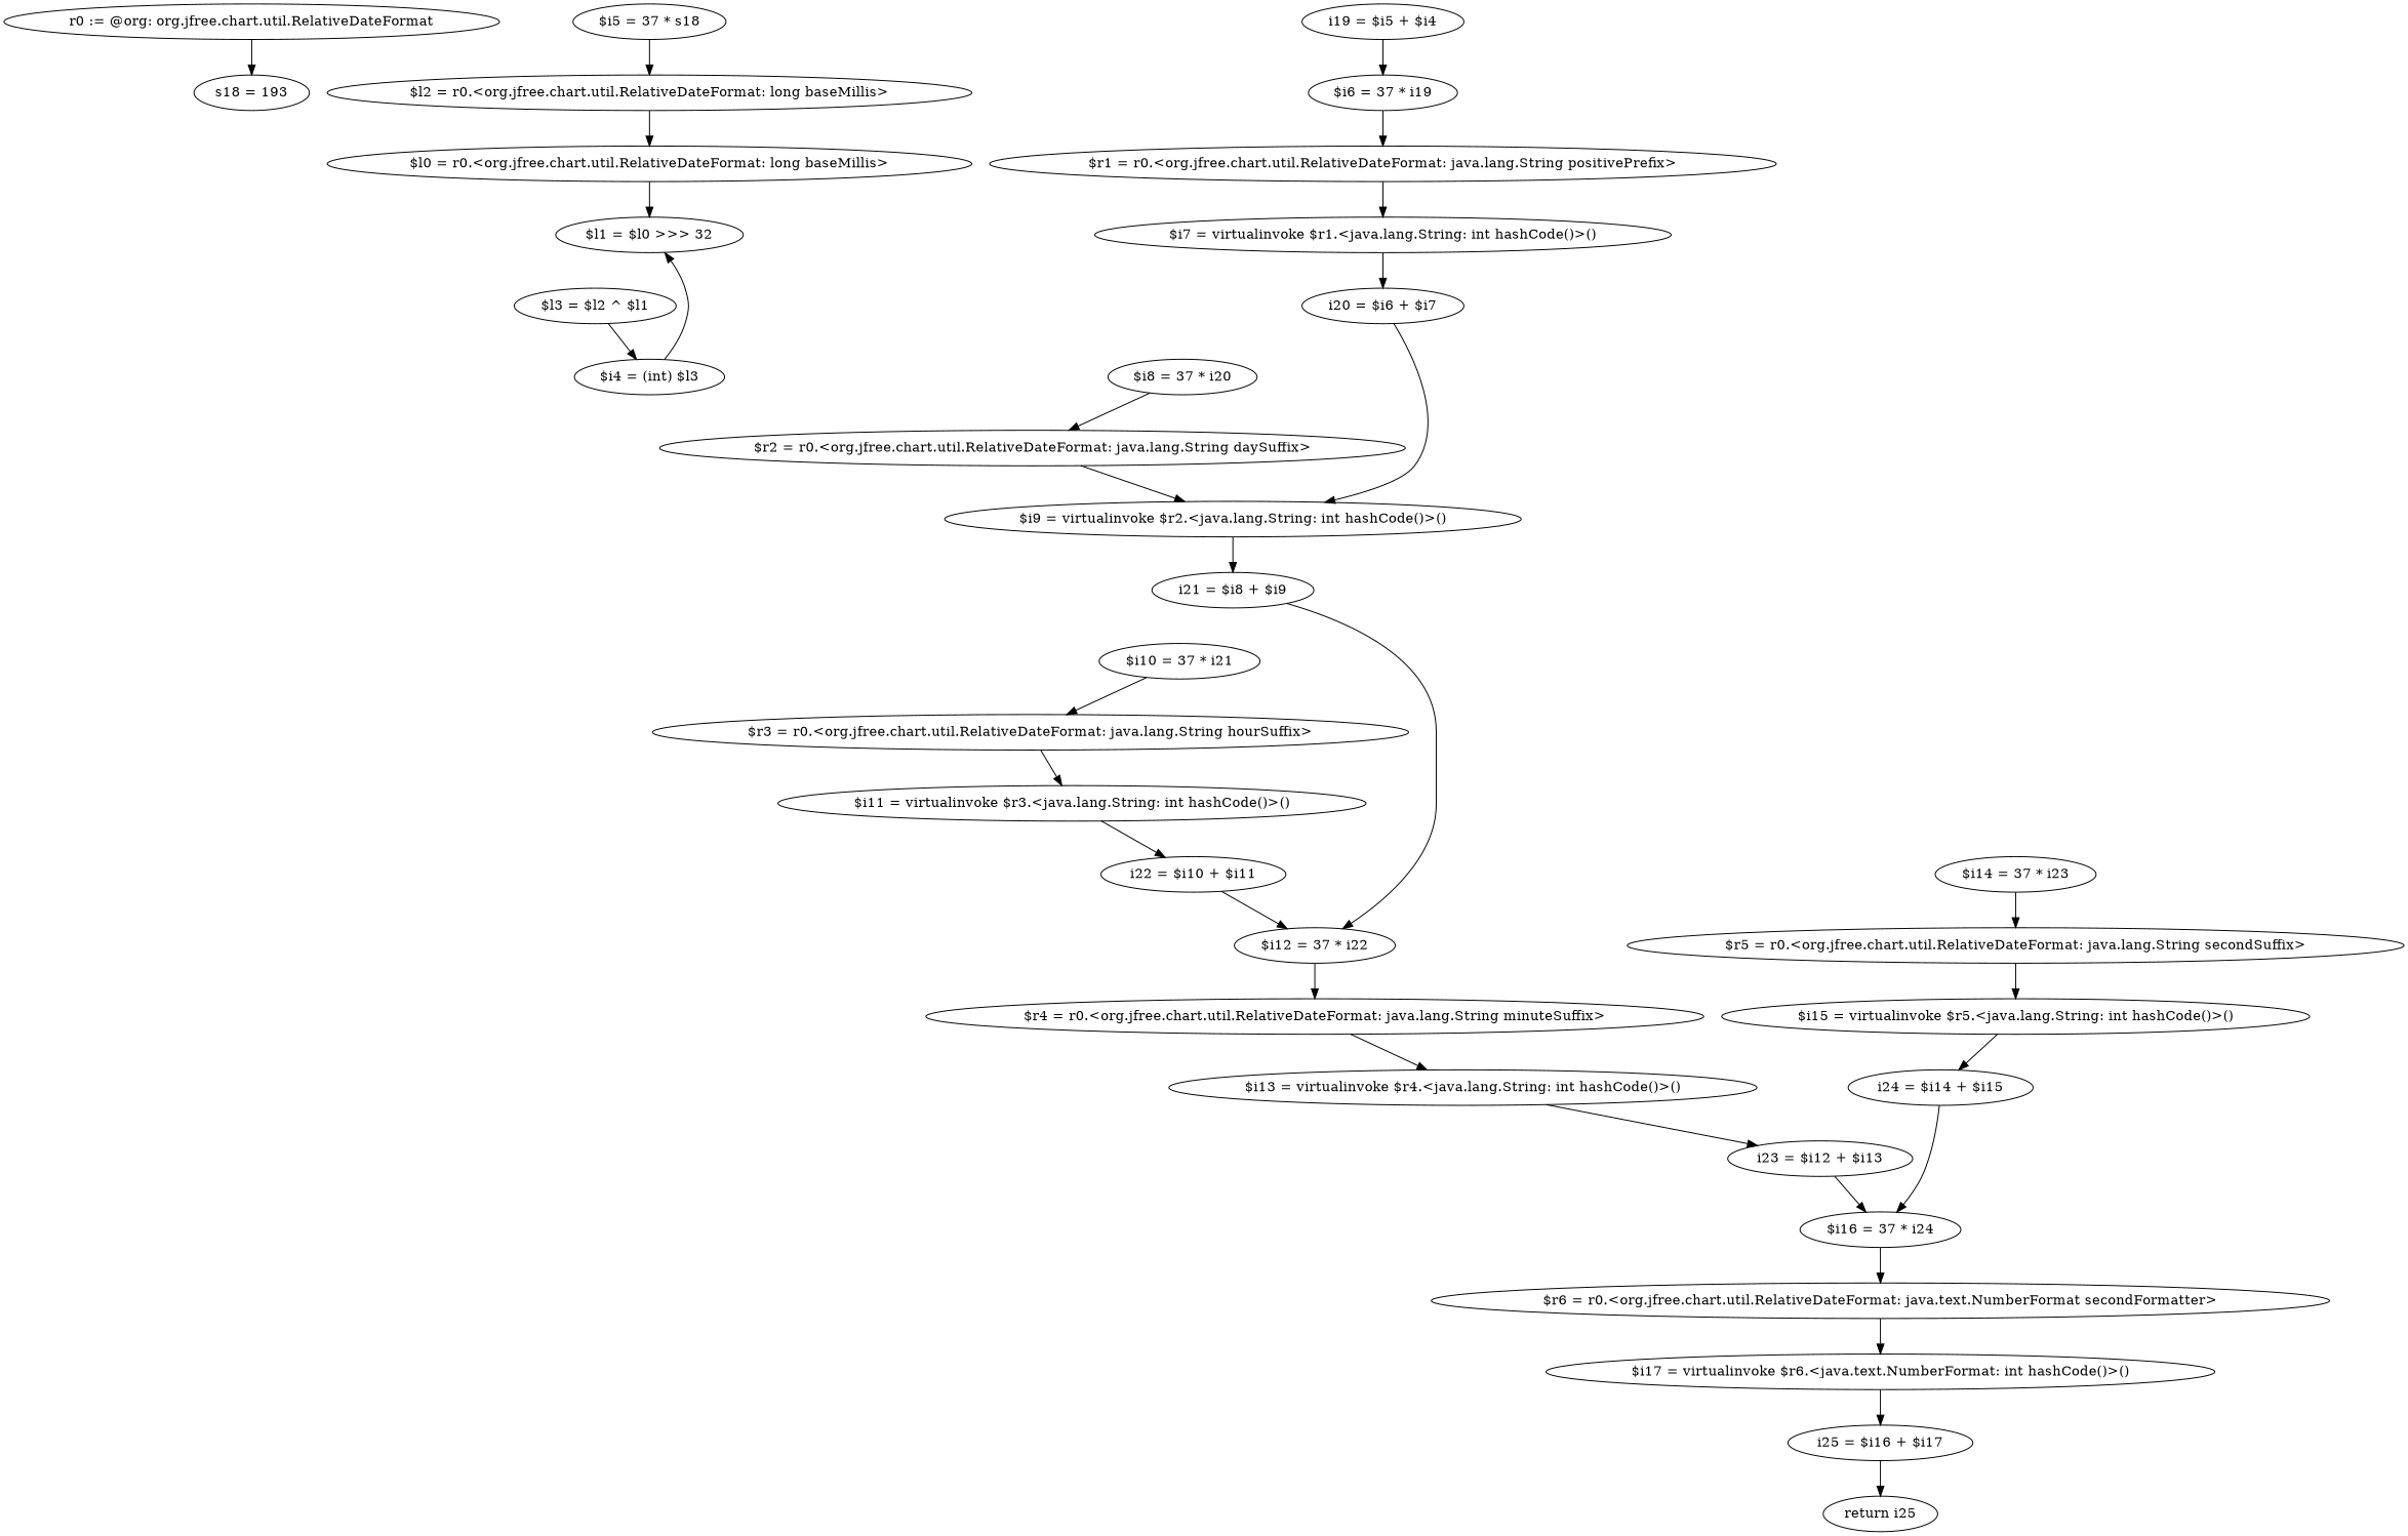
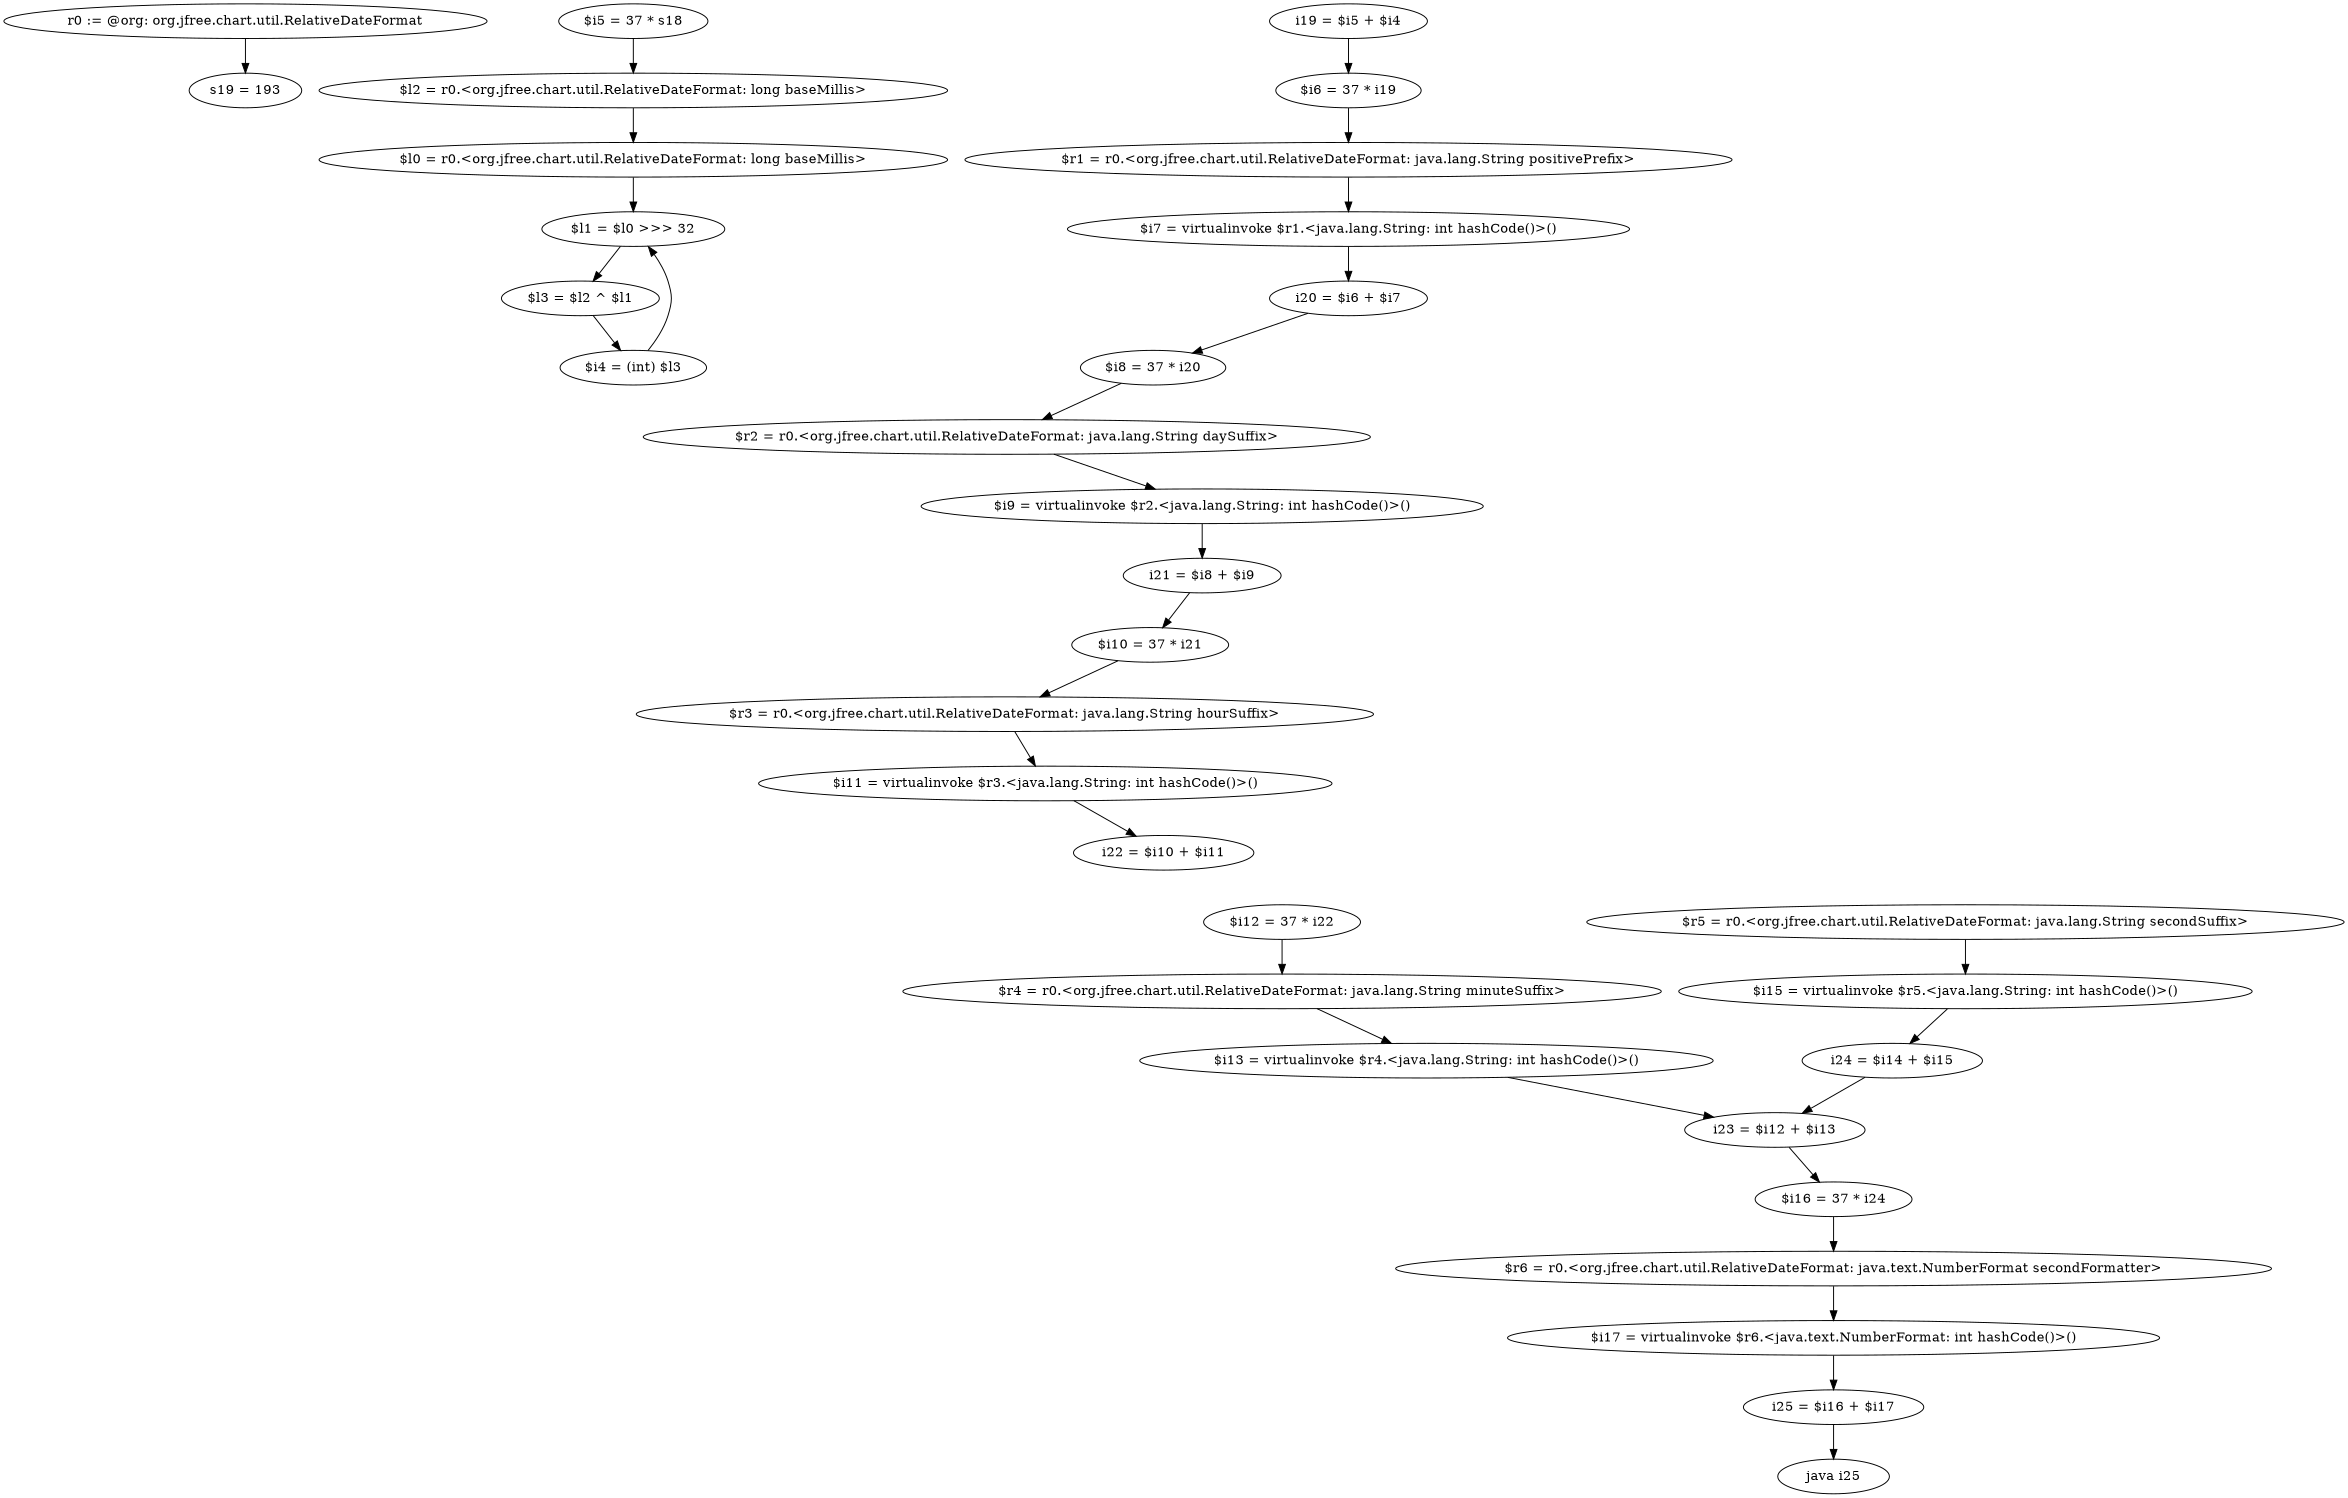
  digraph {
    n1 [label="r0 := @org: org.jfree.chart.util.RelativeDateFormat"]
-   "s18 = 193"
+   "s18 = 193" [label="s19 = 193"]
    "$i5 = 37 * s18"
    "$l2 = r0.<org.jfree.chart.util.RelativeDateFormat: long baseMillis>"
    "$l0 = r0.<org.jfree.chart.util.RelativeDateFormat: long baseMillis>"
    "$l1 = $l0 >>> 32"
    "$l3 = $l2 ^ $l1"
    "$i4 = (int) $l3"
    "i19 = $i5 + $i4"
    "$i6 = 37 * i19"
    "$r1 = r0.<org.jfree.chart.util.RelativeDateFormat: java.lang.String positivePrefix>"
    "$i7 = virtualinvoke $r1.<java.lang.String: int hashCode()>()"
    "i20 = $i6 + $i7"
    "$i8 = 37 * i20"
    "$r2 = r0.<org.jfree.chart.util.RelativeDateFormat: java.lang.String daySuffix>"
    "$i9 = virtualinvoke $r2.<java.lang.String: int hashCode()>()"
    "i21 = $i8 + $i9"
    "$i10 = 37 * i21"
    "$r3 = r0.<org.jfree.chart.util.RelativeDateFormat: java.lang.String hourSuffix>"
    "$i11 = virtualinvoke $r3.<java.lang.String: int hashCode()>()"
    "i22 = $i10 + $i11"
    "$i12 = 37 * i22"
    "$r4 = r0.<org.jfree.chart.util.RelativeDateFormat: java.lang.String minuteSuffix>"
    "$i13 = virtualinvoke $r4.<java.lang.String: int hashCode()>()"
    "i23 = $i12 + $i13"
    "$i16 = 37 * i24"
-   "$i14 = 37 * i23"
    "$r5 = r0.<org.jfree.chart.util.RelativeDateFormat: java.lang.String secondSuffix>"
    "$i15 = virtualinvoke $r5.<java.lang.String: int hashCode()>()"
    "i24 = $i14 + $i15"
    "$r6 = r0.<org.jfree.chart.util.RelativeDateFormat: java.text.NumberFormat secondFormatter>"
    "$i17 = virtualinvoke $r6.<java.text.NumberFormat: int hashCode()>()"
    "i25 = $i16 + $i17"
-   "return i25"
+   "return i25" [label="java i25"]
    n1 -> "s18 = 193"
    "$i5 = 37 * s18" -> "$l2 = r0.<org.jfree.chart.util.RelativeDateFormat: long baseMillis>"
    "$l2 = r0.<org.jfree.chart.util.RelativeDateFormat: long baseMillis>" -> "$l0 = r0.<org.jfree.chart.util.RelativeDateFormat: long baseMillis>"
    "$l0 = r0.<org.jfree.chart.util.RelativeDateFormat: long baseMillis>" -> "$l1 = $l0 >>> 32"
+   "$l1 = $l0 >>> 32" -> "$l3 = $l2 ^ $l1"
    "$l3 = $l2 ^ $l1" -> "$i4 = (int) $l3"
    "$i4 = (int) $l3" -> "$l1 = $l0 >>> 32"
    "i19 = $i5 + $i4" -> "$i6 = 37 * i19"
    "$i6 = 37 * i19" -> "$r1 = r0.<org.jfree.chart.util.RelativeDateFormat: java.lang.String positivePrefix>"
    "$r1 = r0.<org.jfree.chart.util.RelativeDateFormat: java.lang.String positivePrefix>" -> "$i7 = virtualinvoke $r1.<java.lang.String: int hashCode()>()"
    "$i7 = virtualinvoke $r1.<java.lang.String: int hashCode()>()" -> "i20 = $i6 + $i7"
-   "i20 = $i6 + $i7" -> "$i9 = virtualinvoke $r2.<java.lang.String: int hashCode()>()"
+   "i20 = $i6 + $i7" -> "$i8 = 37 * i20"
    "$i8 = 37 * i20" -> "$r2 = r0.<org.jfree.chart.util.RelativeDateFormat: java.lang.String daySuffix>"
    "$r2 = r0.<org.jfree.chart.util.RelativeDateFormat: java.lang.String daySuffix>" -> "$i9 = virtualinvoke $r2.<java.lang.String: int hashCode()>()"
    "$i9 = virtualinvoke $r2.<java.lang.String: int hashCode()>()" -> "i21 = $i8 + $i9"
-   "i21 = $i8 + $i9" -> "$i12 = 37 * i22"
+   "i21 = $i8 + $i9" -> "$i10 = 37 * i21"
    "$i10 = 37 * i21" -> "$r3 = r0.<org.jfree.chart.util.RelativeDateFormat: java.lang.String hourSuffix>"
    "$r3 = r0.<org.jfree.chart.util.RelativeDateFormat: java.lang.String hourSuffix>" -> "$i11 = virtualinvoke $r3.<java.lang.String: int hashCode()>()"
    "$i11 = virtualinvoke $r3.<java.lang.String: int hashCode()>()" -> "i22 = $i10 + $i11"
-   "i22 = $i10 + $i11" -> "$i12 = 37 * i22"
    "$i12 = 37 * i22" -> "$r4 = r0.<org.jfree.chart.util.RelativeDateFormat: java.lang.String minuteSuffix>"
    "$r4 = r0.<org.jfree.chart.util.RelativeDateFormat: java.lang.String minuteSuffix>" -> "$i13 = virtualinvoke $r4.<java.lang.String: int hashCode()>()"
    "$i13 = virtualinvoke $r4.<java.lang.String: int hashCode()>()" -> "i23 = $i12 + $i13"
    "i23 = $i12 + $i13" -> "$i16 = 37 * i24"
    "$i16 = 37 * i24" -> "$r6 = r0.<org.jfree.chart.util.RelativeDateFormat: java.text.NumberFormat secondFormatter>"
-   "$i14 = 37 * i23" -> "$r5 = r0.<org.jfree.chart.util.RelativeDateFormat: java.lang.String secondSuffix>"
    "$r5 = r0.<org.jfree.chart.util.RelativeDateFormat: java.lang.String secondSuffix>" -> "$i15 = virtualinvoke $r5.<java.lang.String: int hashCode()>()"
    "$i15 = virtualinvoke $r5.<java.lang.String: int hashCode()>()" -> "i24 = $i14 + $i15"
-   "i24 = $i14 + $i15" -> "$i16 = 37 * i24"
+   "i24 = $i14 + $i15" -> "i23 = $i12 + $i13"
    "$r6 = r0.<org.jfree.chart.util.RelativeDateFormat: java.text.NumberFormat secondFormatter>" -> "$i17 = virtualinvoke $r6.<java.text.NumberFormat: int hashCode()>()"
    "$i17 = virtualinvoke $r6.<java.text.NumberFormat: int hashCode()>()" -> "i25 = $i16 + $i17"
    "i25 = $i16 + $i17" -> "return i25"
  }
